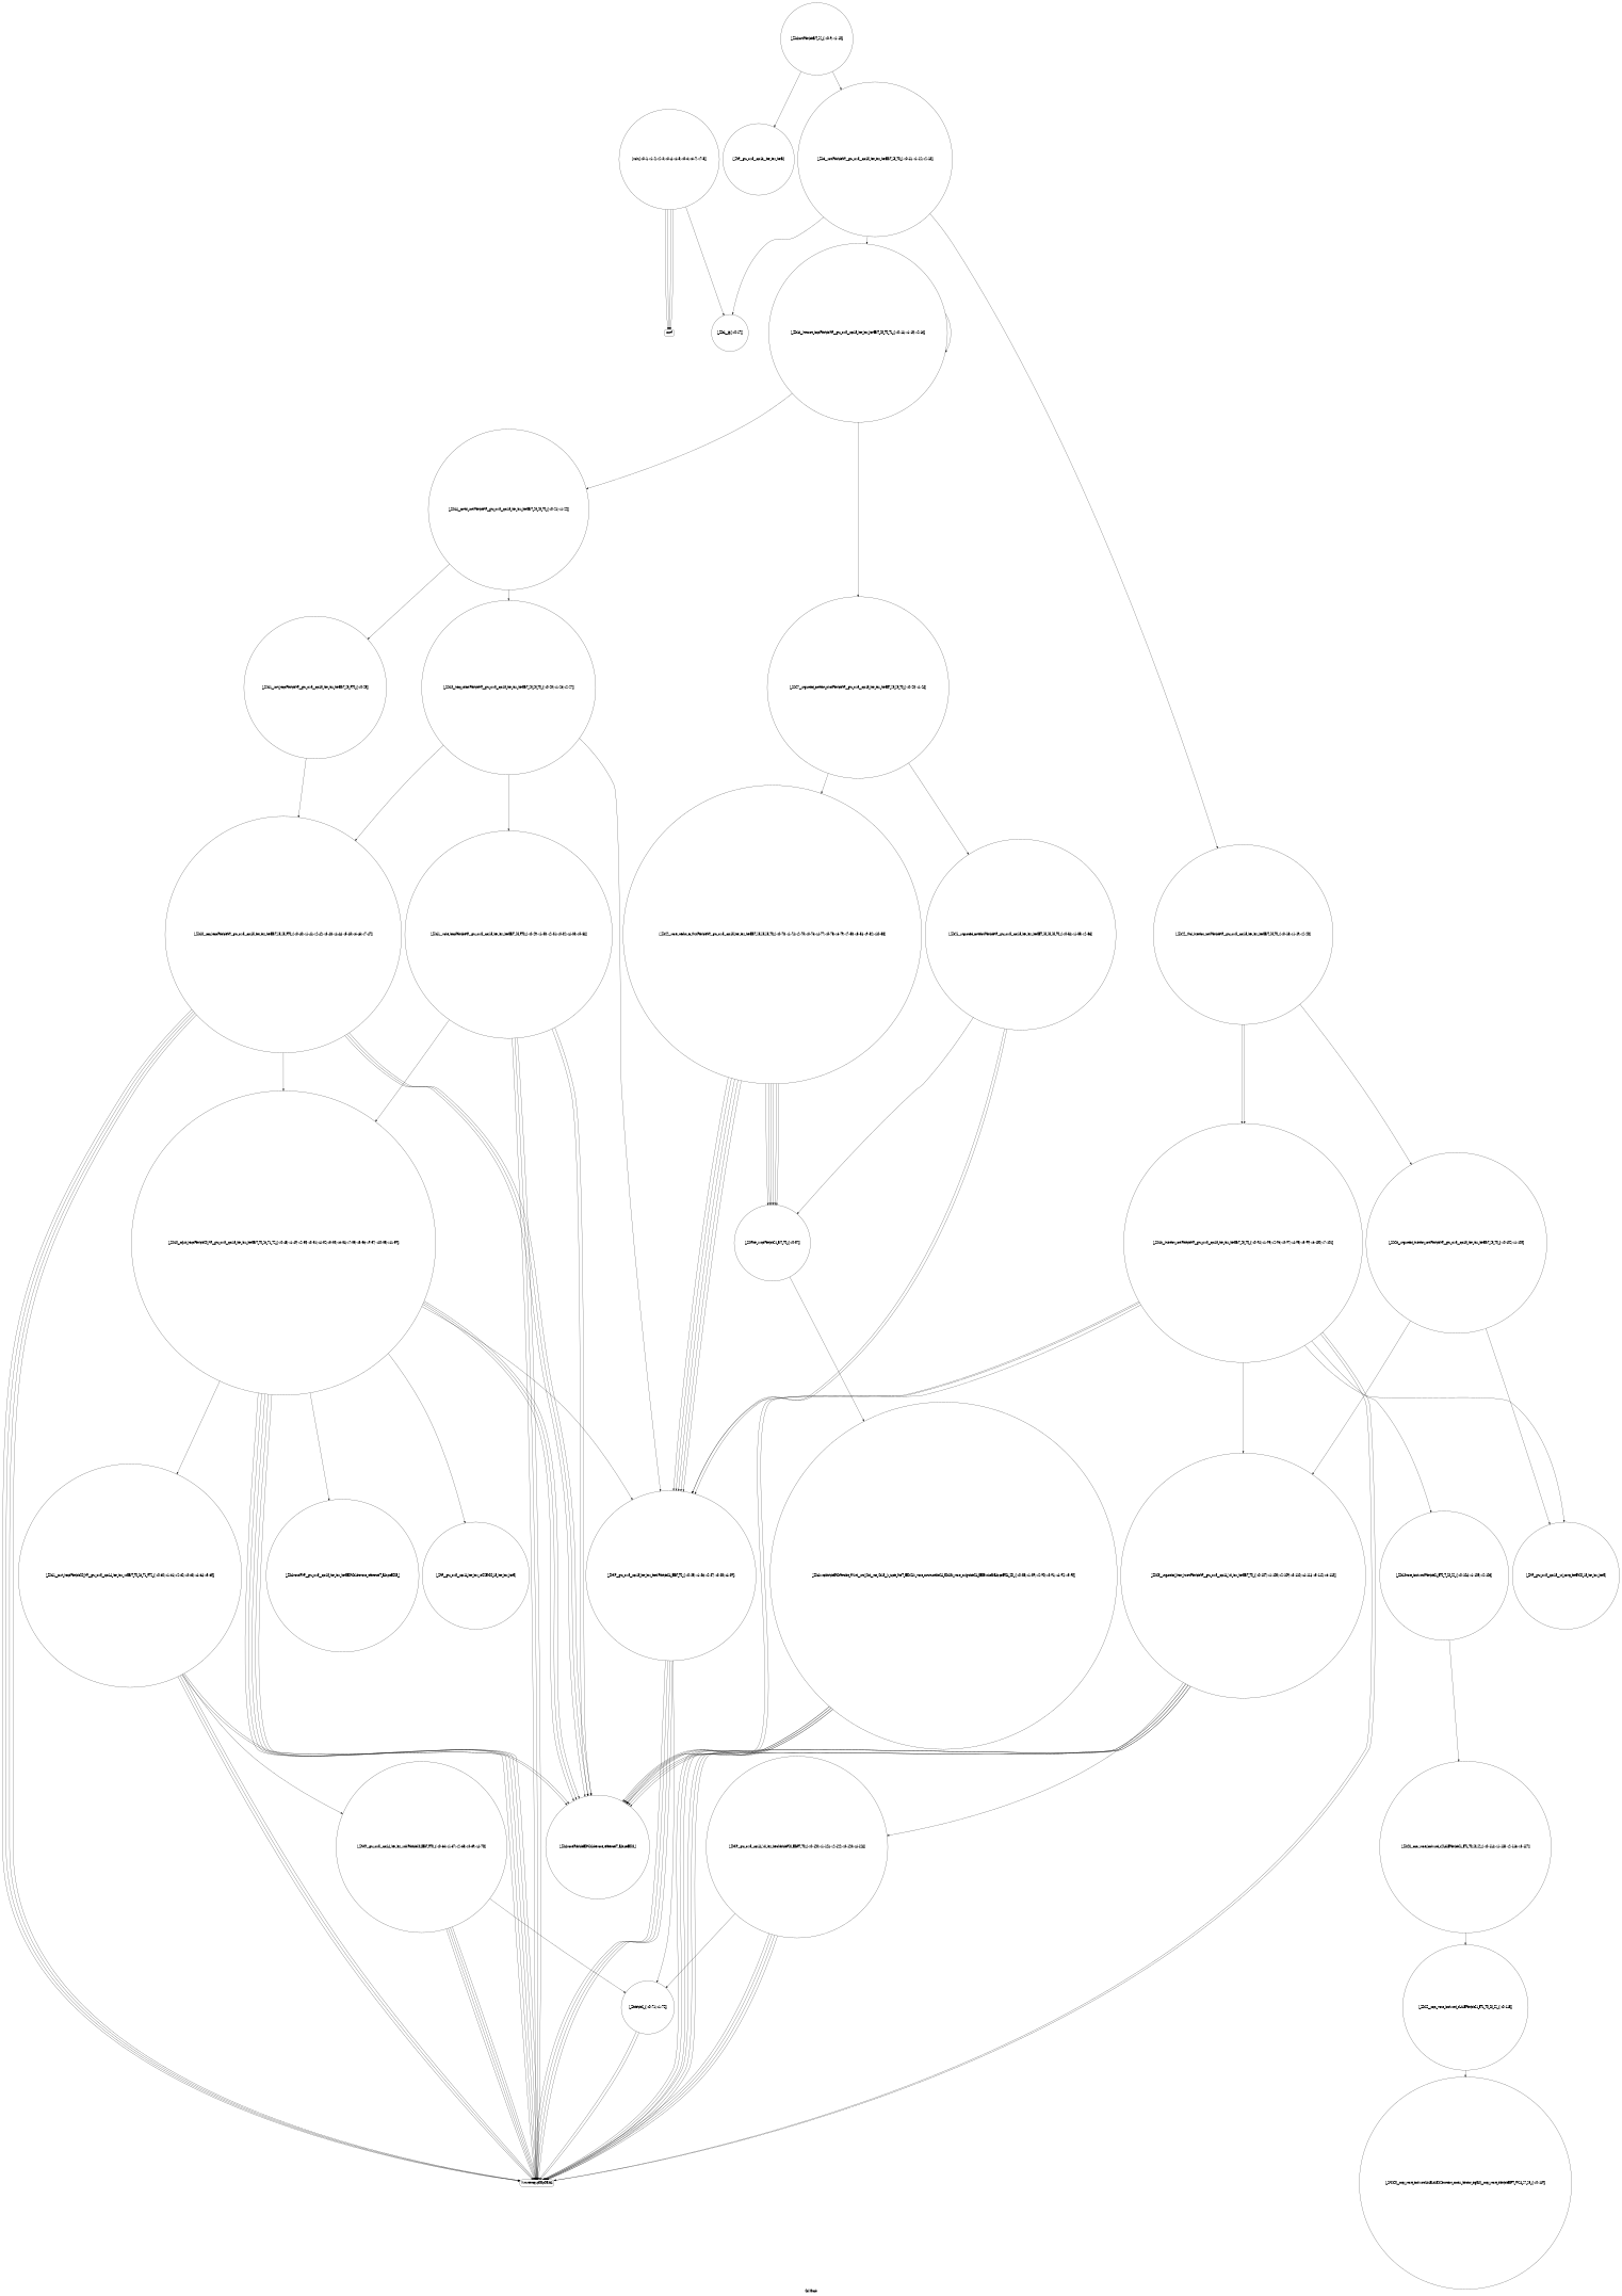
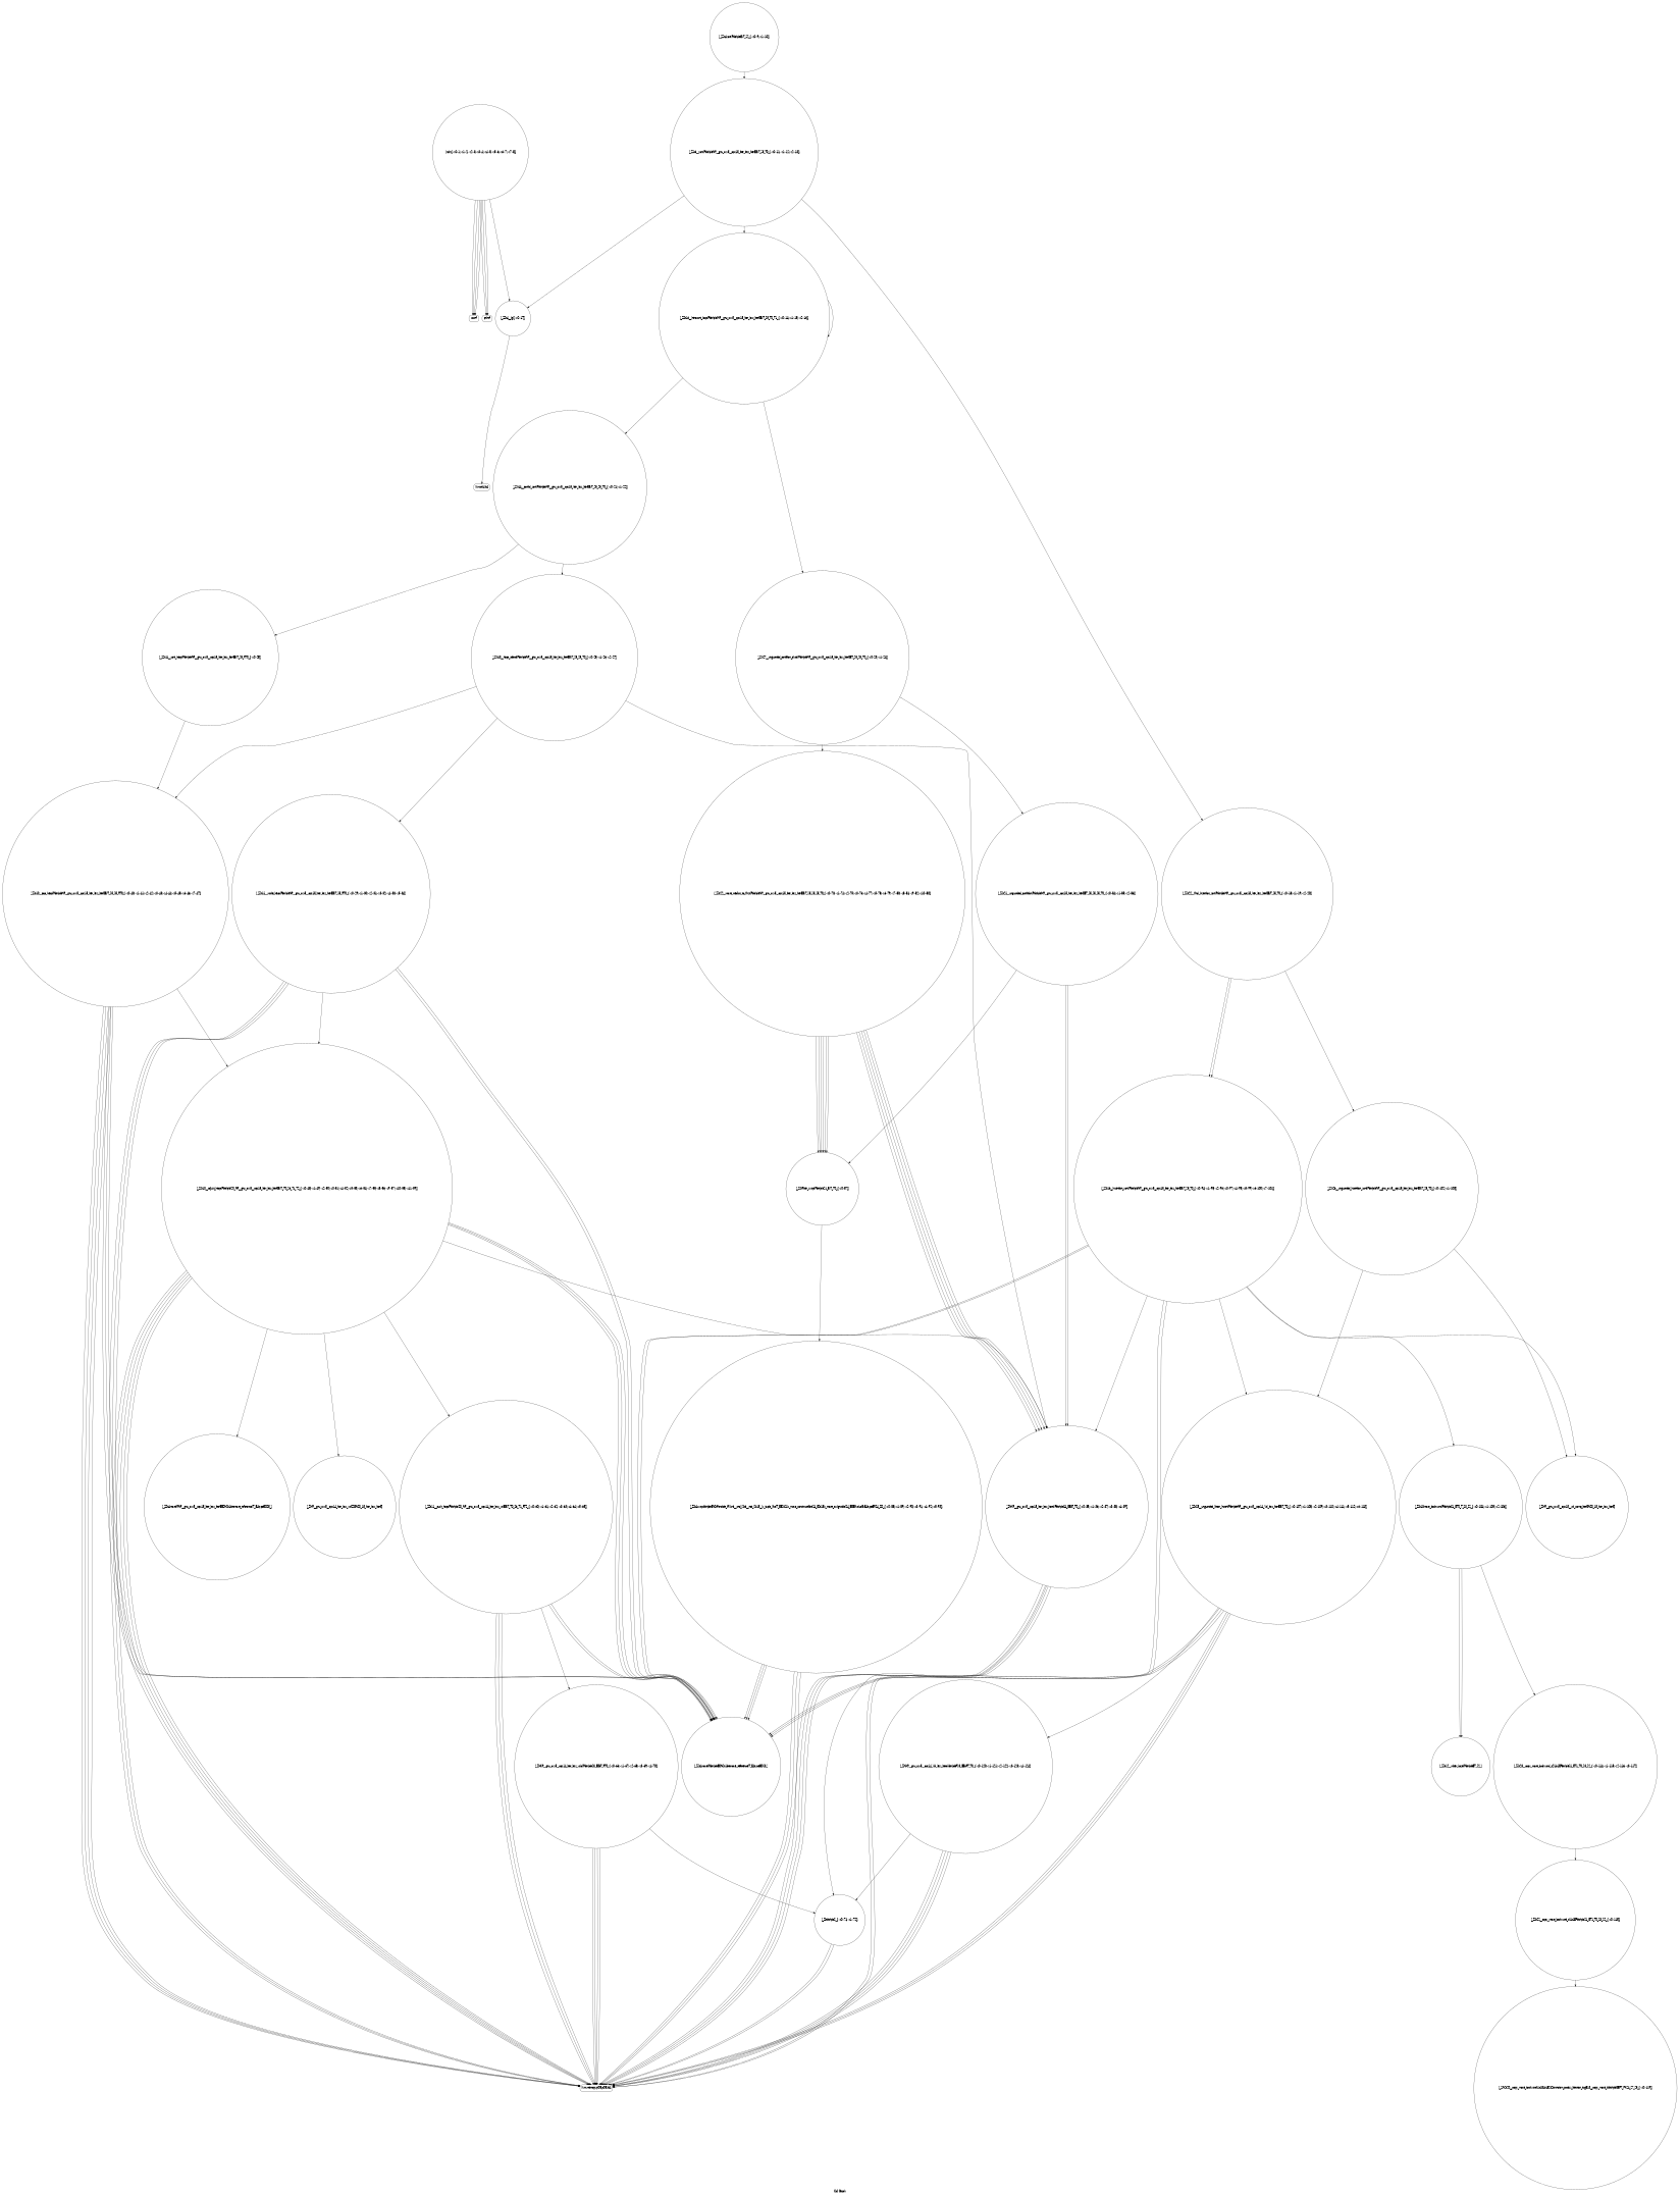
  digraph {
    fontname=Lato
    label="Call Graph"
    node [fontname=Lato shape=circle]
    edge [color=black fontname=Lato tailport=s0]
    n1 [label="{main|{<s0>1|<s1>2|<s2>3|<s3>4|<s4>5|<s5>6|<s6>7|<s7>8}}"]
    n2 [label="{scanf}" shape=Mrecord]
+   n3 [label="{printf}" shape=Mrecord]
    n4 [label="{_ZSt4__lgl|{<s0>17}}"]
    n5 [label="{_ZSt4sortIP6tripleEvT_S2_|{<s0>9|<s1>10}}"]
-   n6 [label="{_ZN9__gnu_cxx5__ops16__iter_less_iterEv}"]
    n7 [label="{_ZSt6__sortIP6tripleN9__gnu_cxx5__ops15_Iter_less_iterEEvT_S5_T0_|{<s0>11|<s1>12|<s2>13}}"]
    n8 [label="{_ZSt16__introsort_loopIP6triplelN9__gnu_cxx5__ops15_Iter_less_iterEEvT_S5_T0_T1_|{<s0>14|<s1>15|<s2>16}}"]
    n9 [label="{_ZSt22__final_insertion_sortIP6tripleN9__gnu_cxx5__ops15_Iter_less_iterEEvT_S5_T0_|{<s0>18|<s1>19|<s2>20}}"]
    n10 [label="{_ZSt9iter_swapIP6tripleS1_EvT_T0_|{<s0>87}}"]
    n11 [label="{_ZSt4swapI6tripleENSt9enable_ifIXsr6__and_ISt6__not_ISt15__is_tuple_likeIT_EESt21is_move_constructibleIS4_ESt18is_move_assignableIS4_EEE5valueEvE4typeERS4_SD_|{<s0>88|<s1>89|<s2>90|<s3>91|<s4>92|<s5>93}}"]
    n12 [label="{llvm.memcpy.p0i8.p0i8.i64}" shape=Mrecord]
    n13 [label="{_ZSt4moveIR6tripleEONSt16remove_referenceIT_E4typeEOS3_}"]
+   n14 [label="{llvm.ctlz.i64}" shape=Mrecord]
    n15 [label="{_ZN9__gnu_cxx5__ops15__val_comp_iterENS0_15_Iter_less_iterE}"]
    n16 [label="{_ZNK9__gnu_cxx5__ops15_Iter_less_iterclIP6tripleS4_EEbT_T0_|{<s0>35|<s1>36|<s2>37|<s3>38|<s4>39}}"]
    n17 [label="{_Zlt6tripleS_|{<s0>71|<s1>72}}"]
    n18 [label="{_ZNK9__gnu_cxx5__ops14_Val_less_iterclI6triplePS3_EEbRT_T0_|{<s0>120|<s1>121|<s2>122|<s3>123|<s4>124}}"]
    n19 [label="{_ZSt11__push_heapIP6triplelS0_N9__gnu_cxx5__ops14_Iter_less_valEEvT_T0_S6_T1_RT2_|{<s0>60|<s1>61|<s2>62|<s3>63|<s4>64|<s5>65}}"]
    n20 [label="{_ZNK9__gnu_cxx5__ops14_Iter_less_valclIP6tripleS3_EEbT_RT0_|{<s0>66|<s1>67|<s2>68|<s3>69|<s4>70}}"]
    n21 [label="{_ZSt14__partial_sortIP6tripleN9__gnu_cxx5__ops15_Iter_less_iterEEvT_S5_S5_T0_|{<s0>21|<s1>22}}"]
    n22 [label="{_ZSt27__unguarded_partition_pivotIP6tripleN9__gnu_cxx5__ops15_Iter_less_iterEET_S5_S5_T0_|{<s0>23|<s1>24}}"]
    n23 [label="{_ZSt26__unguarded_insertion_sortIP6tripleN9__gnu_cxx5__ops15_Iter_less_iterEEvT_S5_T0_|{<s0>102|<s1>103}}"]
    n24 [label="{_ZSt16__insertion_sortIP6tripleN9__gnu_cxx5__ops15_Iter_less_iterEEvT_S5_T0_|{<s0>94|<s1>95|<s2>96|<s3>97|<s4>98|<s5>99|<s6>100|<s7>101}}"]
    n25 [label="{_ZSt13__heap_selectIP6tripleN9__gnu_cxx5__ops15_Iter_less_iterEEvT_S5_S5_T0_|{<s0>25|<s1>26|<s2>27}}"]
    n26 [label="{_ZSt11__sort_heapIP6tripleN9__gnu_cxx5__ops15_Iter_less_iterEEvT_S5_RT0_|{<s0>28}}"]
    n27 [label="{_ZSt11__make_heapIP6tripleN9__gnu_cxx5__ops15_Iter_less_iterEEvT_S5_RT0_|{<s0>29|<s1>30|<s2>31|<s3>32|<s4>33|<s5>34}}"]
    n28 [label="{_ZSt10__pop_heapIP6tripleN9__gnu_cxx5__ops15_Iter_less_iterEEvT_S5_S5_RT0_|{<s0>40|<s1>41|<s2>42|<s3>43|<s4>44|<s5>45|<s6>46|<s7>47}}"]
    n29 [label="{_ZSt13__adjust_heapIP6triplelS0_N9__gnu_cxx5__ops15_Iter_less_iterEEvT_T0_S6_T1_T2_|{<s0>48|<s1>49|<s2>50|<s3>51|<s4>52|<s5>53|<s6>54|<s7>55|<s8>56|<s9>57|<s10>58|<s11>59}}"]
+   n30 [label="{_ZSt12__miter_baseIP6tripleET_S2_}"]
    n31 [label="{_ZSt21__unguarded_partitionIP6tripleN9__gnu_cxx5__ops15_Iter_less_iterEET_S5_S5_S5_T0_|{<s0>84|<s1>85|<s2>86}}"]
    n32 [label="{_ZSt22__move_median_to_firstIP6tripleN9__gnu_cxx5__ops15_Iter_less_iterEEvT_S5_S5_S5_T0_|{<s0>73|<s1>74|<s2>75|<s3>76|<s4>77|<s5>78|<s6>79|<s7>80|<s8>81|<s9>82|<s10>83}}"]
    n33 [label="{_ZSt25__unguarded_linear_insertIP6tripleN9__gnu_cxx5__ops14_Val_less_iterEEvT_T0_|{<s0>107|<s1>108|<s2>109|<s3>110|<s4>111|<s5>112|<s6>113}}"]
    n34 [label="{_ZSt13move_backwardIP6tripleS1_ET0_T_S3_S2_|{<s0>104|<s1>105|<s2>106}}"]
    n35 [label="{_ZSt4moveIRN9__gnu_cxx5__ops15_Iter_less_iterEEONSt16remove_referenceIT_E4typeEOS5_}"]
    n36 [label="{_ZN9__gnu_cxx5__ops14_Iter_less_valC2ENS0_15_Iter_less_iterE}"]
    n37 [label="{_ZSt23__copy_move_backward_a2ILb1EP6tripleS1_ET1_T0_S3_S2_|{<s0>114|<s1>115|<s2>116|<s3>117}}"]
    n38 [label="{_ZSt22__copy_move_backward_aILb1EP6tripleS1_ET1_T0_S3_S2_|{<s0>118}}"]
    n39 [label="{_ZNSt20__copy_move_backwardILb1ELb1ESt26random_access_iterator_tagE13__copy_move_bI6tripleEEPT_PKS4_S7_S5_|{<s0>119}}"]
    n1 -> n2
    n1 -> n2 [tailport=s1]
    n1 -> n2 [tailport=s2]
    n1 -> n2 [tailport=s3]
+   n1 -> n3 [tailport=s5]
+   n1 -> n3 [tailport=s6]
+   n1 -> n3 [tailport=s7]
    n1 -> n4 [tailport=s4]
-   n5 -> n6
+   n4 -> n14
    n5 -> n7 [tailport=s1]
    n7 -> n4
    n7 -> n8 [tailport=s1]
    n7 -> n9 [tailport=s2]
    n8 -> n8 [tailport=s2]
    n8 -> n21
    n8 -> n22 [tailport=s1]
    n9 -> n23 [tailport=s1]
    n9 -> n24
    n9 -> n24 [tailport=s2]
    n10 -> n11
    n11 -> n12 [tailport=s1]
    n11 -> n12 [tailport=s3]
    n11 -> n12 [tailport=s5]
    n11 -> n13
    n11 -> n13 [tailport=s2]
    n11 -> n13 [tailport=s4]
    n16 -> n12
    n16 -> n12 [tailport=s1]
    n16 -> n12 [tailport=s2]
    n16 -> n12 [tailport=s3]
    n16 -> n17 [tailport=s4]
    n17 -> n12
    n17 -> n12 [tailport=s1]
    n18 -> n12
    n18 -> n12 [tailport=s1]
    n18 -> n12 [tailport=s2]
    n18 -> n12 [tailport=s3]
    n18 -> n17 [tailport=s4]
    n19 -> n12
    n19 -> n12 [tailport=s3]
    n19 -> n12 [tailport=s5]
    n19 -> n13 [tailport=s2]
    n19 -> n13 [tailport=s4]
    n19 -> n20 [tailport=s1]
    n20 -> n12
    n20 -> n12 [tailport=s1]
    n20 -> n12 [tailport=s2]
    n20 -> n12 [tailport=s3]
    n20 -> n17 [tailport=s4]
    n21 -> n25
    n21 -> n26 [tailport=s1]
    n22 -> n31 [tailport=s1]
    n22 -> n32
    n23 -> n15
    n23 -> n33 [tailport=s1]
    n24 -> n12 [tailport=s2]
    n24 -> n12 [tailport=s5]
    n24 -> n13 [tailport=s1]
    n24 -> n13 [tailport=s4]
    n24 -> n15 [tailport=s6]
    n24 -> n16
    n24 -> n33 [tailport=s7]
    n24 -> n34 [tailport=s3]
    n25 -> n16 [tailport=s1]
    n25 -> n27
    n25 -> n28 [tailport=s2]
    n26 -> n28
    n27 -> n12 [tailport=s1]
    n27 -> n12 [tailport=s3]
    n27 -> n12 [tailport=s4]
    n27 -> n13
    n27 -> n13 [tailport=s2]
    n27 -> n29 [tailport=s5]
    n28 -> n12 [tailport=s1]
    n28 -> n12 [tailport=s3]
    n28 -> n12 [tailport=s5]
    n28 -> n12 [tailport=s6]
    n28 -> n13
    n28 -> n13 [tailport=s2]
    n28 -> n13 [tailport=s4]
    n28 -> n29 [tailport=s7]
    n29 -> n12
    n29 -> n12 [tailport=s3]
    n29 -> n12 [tailport=s5]
    n29 -> n12 [tailport=s9]
    n29 -> n12 [tailport=s10]
    n29 -> n13 [tailport=s2]
    n29 -> n13 [tailport=s4]
    n29 -> n13 [tailport=s8]
    n29 -> n16 [tailport=s1]
    n29 -> n19 [tailport=s11]
    n29 -> n35 [tailport=s6]
    n29 -> n36 [tailport=s7]
    n31 -> n10 [tailport=s2]
    n31 -> n16
    n31 -> n16 [tailport=s1]
    n32 -> n10 [tailport=s2]
    n32 -> n10 [tailport=s4]
    n32 -> n10 [tailport=s5]
    n32 -> n10 [tailport=s7]
    n32 -> n10 [tailport=s9]
    n32 -> n10 [tailport=s10]
    n32 -> n16
    n32 -> n16 [tailport=s1]
    n32 -> n16 [tailport=s3]
    n32 -> n16 [tailport=s6]
    n32 -> n16 [tailport=s8]
    n33 -> n12 [tailport=s1]
    n33 -> n12 [tailport=s4]
    n33 -> n12 [tailport=s6]
    n33 -> n13
    n33 -> n13 [tailport=s3]
    n33 -> n13 [tailport=s5]
    n33 -> n18 [tailport=s2]
+   n34 -> n30
+   n34 -> n30 [tailport=s1]
    n34 -> n37 [tailport=s2]
    n37 -> n38 [tailport=s3]
    n38 -> n39
  }
